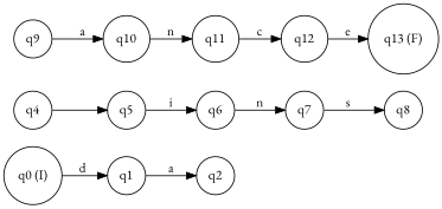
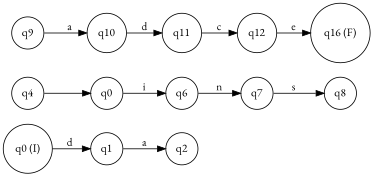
  digraph {
    fontname="EB Garamond"
    rankdir=LR
    node [fontname="EB Garamond" shape=circle]
    edge [fontname="EB Garamond"]
    n1 [label="q0 (I)"]
    n2 [label=q1]
    n3 [label=q2]
    n4 [label=q4]
-   n5 [label=q5]
+   n5 [label=q0]
    n6 [label=q6]
    n7 [label=q7]
    n8 [label=q8]
    n9 [label=q9]
    n10 [label=q10]
    n11 [label=q11]
    n12 [label=q12]
-   n13 [label="q13 (F)"]
+   n13 [label="q16 (F)"]
    n1 -> n2 [label=d]
    n2 -> n3 [label=a]
    n4 -> n5 [label=" "]
    n5 -> n6 [label=i]
    n6 -> n7 [label=n]
    n7 -> n8 [label=s]
    n9 -> n10 [label=a]
-   n10 -> n11 [label=n]
+   n10 -> n11 [label=d]
    n11 -> n12 [label=c]
    n12 -> n13 [label=e]
  }
